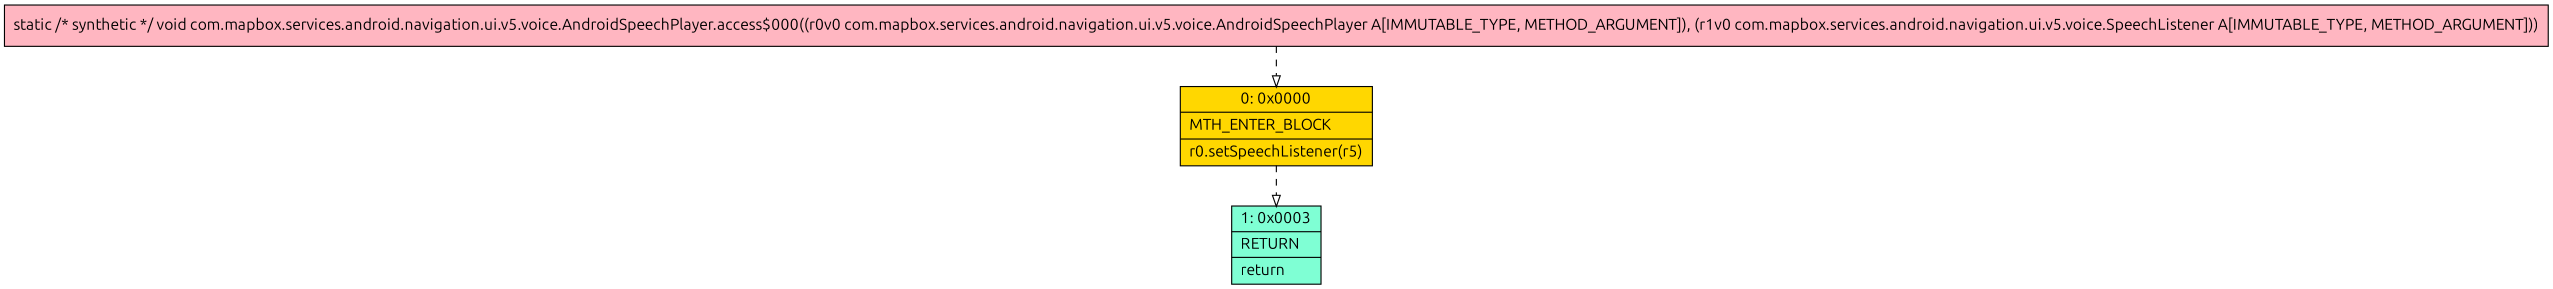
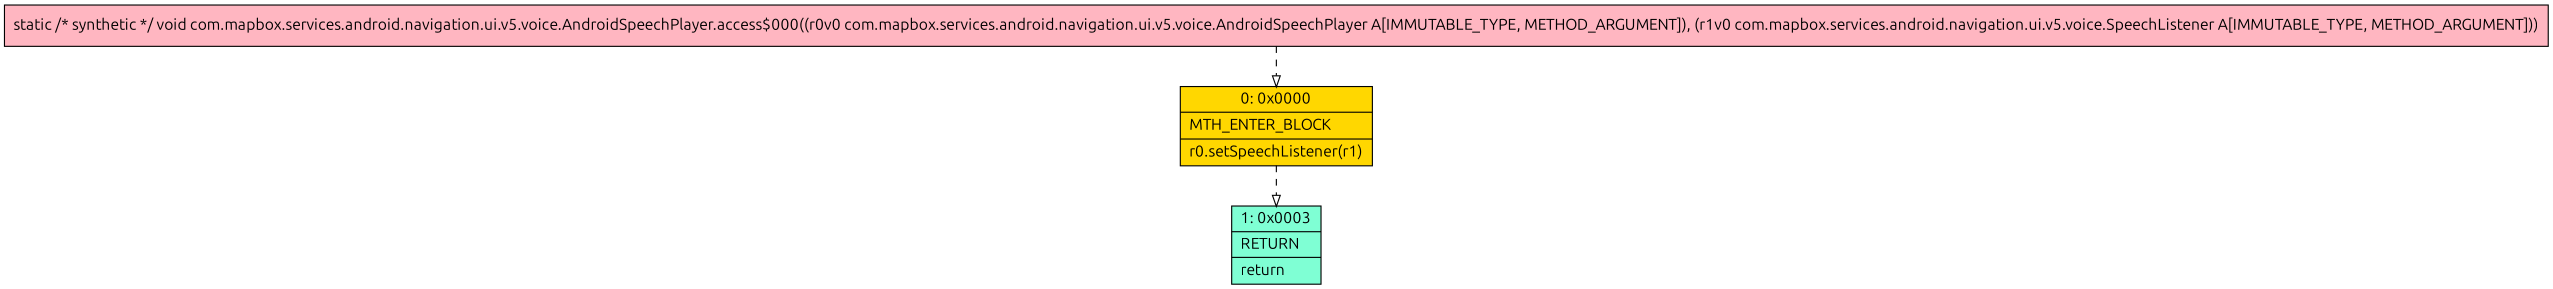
  digraph {
    fontname=Ubuntu
    node [shape=record style=filled fontname=Ubuntu]
    edge [style=dashed arrowhead=onormal fontname=Ubuntu]
-   n1 [label="{0\:\ 0x0000|MTH_ENTER_BLOCK\l|r0.setSpeechListener(r5)\l}" fillcolor=gold]
+   n1 [label="{0\:\ 0x0000|MTH_ENTER_BLOCK\l|r0.setSpeechListener(r1)\l}" fillcolor=gold]
    n2 [label="{1\:\ 0x0003|RETURN\l|return\l}" fillcolor=aquamarine]
    n3 [label="{static \/* synthetic *\/ void com.mapbox.services.android.navigation.ui.v5.voice.AndroidSpeechPlayer.access$000((r0v0 com.mapbox.services.android.navigation.ui.v5.voice.AndroidSpeechPlayer A[IMMUTABLE_TYPE, METHOD_ARGUMENT]), (r1v0 com.mapbox.services.android.navigation.ui.v5.voice.SpeechListener A[IMMUTABLE_TYPE, METHOD_ARGUMENT])) }" fillcolor=lightpink]
    n1 -> n2
    n3 -> n1
  }
